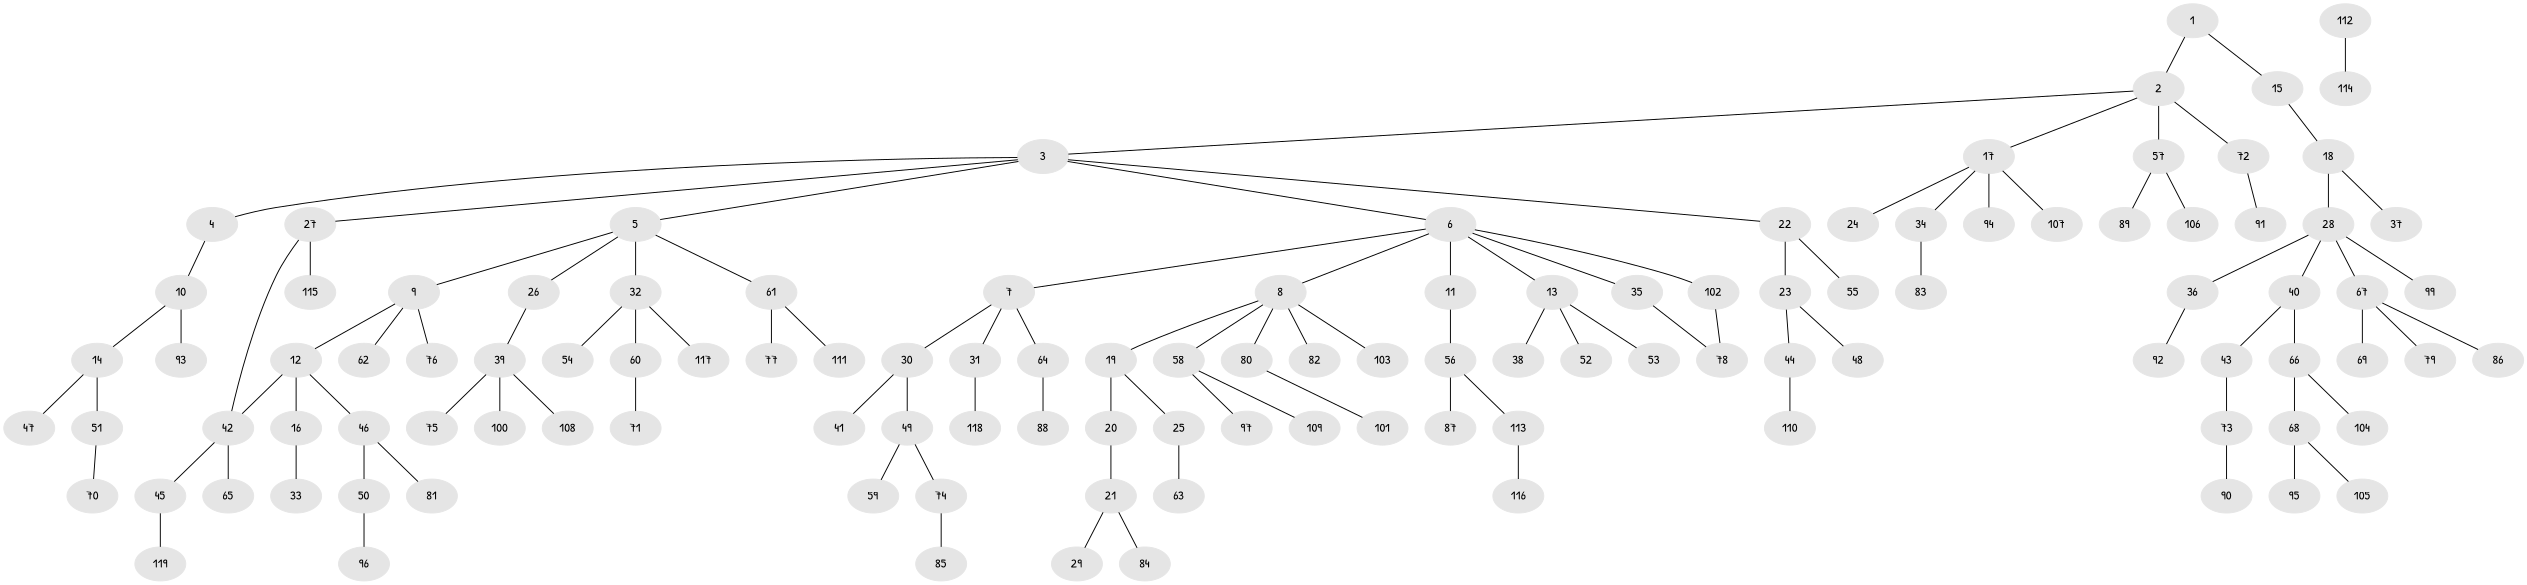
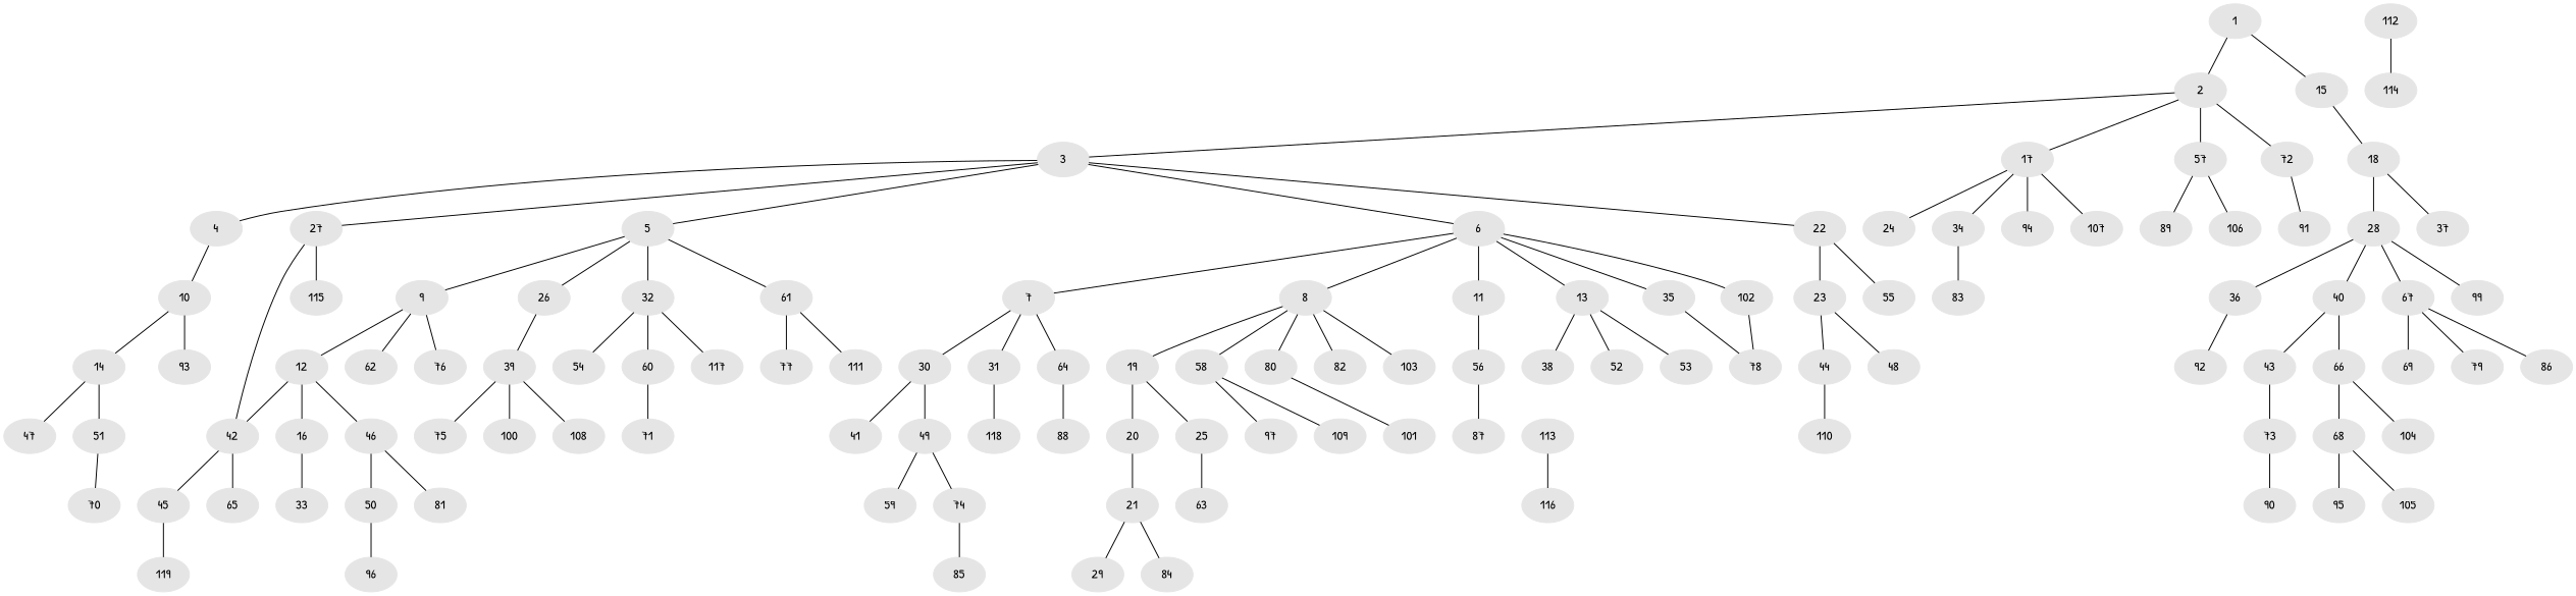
  graph {
    fontname="Patrick Hand"
    node [color=gray90 fontname="Patrick Hand" style=filled]
    edge [fontname="Patrick Hand"]
    1
    2
    15
    3
    17
    57
    72
    18
    4
    5
    6
    22
    27
    24
    34
    94
    107
    89
    106
    91
    10
    9
    26
    32
    61
    7
    8
    11
    13
    35
    102
    23
    55
    42
    115
    14
    93
    12
    62
    76
    39
    54
    60
    117
    77
    111
    30
    31
    64
    19
    58
    80
    82
    103
    56
    38
    52
    53
    78
    41
    49
    118
    88
    20
    25
    97
    109
    101
    16
    46
    47
    51
    87
    113
    33
    45
    65
    50
    81
    70
    28
    37
    83
    36
    40
    67
    99
    21
    63
    29
    84
    44
    48
    110
    75
    100
    108
    92
    43
    66
    69
    79
    86
    59
    74
    71
    73
    68
    104
    119
    90
    96
    85
    116
    95
    105
    112
    114
    1 -- 2
    1 -- 15
    2 -- 3
    2 -- 17
    2 -- 57
    2 -- 72
    15 -- 18
    3 -- 4
    3 -- 5
    3 -- 6
    3 -- 22
    3 -- 27
    17 -- 24
    17 -- 34
    17 -- 94
    17 -- 107
    57 -- 89
    57 -- 106
    72 -- 91
    18 -- 28
    18 -- 37
    4 -- 10
    5 -- 9
    5 -- 26
    5 -- 32
    5 -- 61
    6 -- 7
    6 -- 8
    6 -- 11
    6 -- 13
    6 -- 35
    6 -- 102
    22 -- 23
    22 -- 55
    27 -- 42
    27 -- 115
    34 -- 83
    10 -- 14
    10 -- 93
    9 -- 12
    9 -- 62
    9 -- 76
    26 -- 39
    32 -- 54
    32 -- 60
    32 -- 117
    61 -- 77
    61 -- 111
    7 -- 30
    7 -- 31
    7 -- 64
    8 -- 19
    8 -- 58
    8 -- 80
    8 -- 82
    8 -- 103
    11 -- 56
    13 -- 38
    13 -- 52
    13 -- 53
    35 -- 78
    102 -- 78
    23 -- 44
    23 -- 48
    42 -- 45
    42 -- 65
    14 -- 47
    14 -- 51
    12 -- 42
    12 -- 16
    12 -- 46
    39 -- 75
    39 -- 100
    39 -- 108
    60 -- 71
    30 -- 41
    30 -- 49
    31 -- 118
    64 -- 88
    19 -- 20
    19 -- 25
    58 -- 97
    58 -- 109
    80 -- 101
    56 -- 87
-   56 -- 113
    49 -- 59
    49 -- 74
    20 -- 21
    25 -- 63
    16 -- 33
    46 -- 50
    46 -- 81
    51 -- 70
    113 -- 116
    45 -- 119
    50 -- 96
    28 -- 36
    28 -- 40
    28 -- 67
    28 -- 99
    36 -- 92
    40 -- 43
    40 -- 66
    67 -- 69
    67 -- 79
    67 -- 86
    21 -- 29
    21 -- 84
    44 -- 110
    43 -- 73
    66 -- 68
    66 -- 104
    74 -- 85
    73 -- 90
    68 -- 95
    68 -- 105
    112 -- 114
  }
